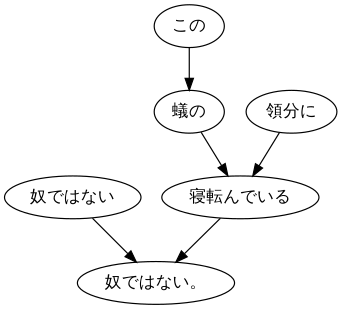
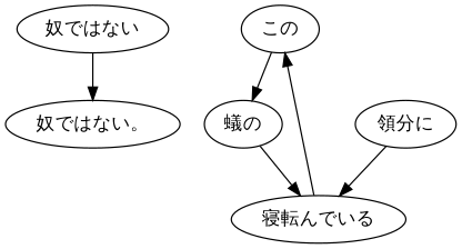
  digraph {
    n1 [label="奴ではない"]
    n2 [label="奴ではない。"]
    n3 [label="この"]
    n4 [label="蟻の"]
    n5 [label="寝転んでいる"]
    n6 [label="領分に"]
    n1 -> n2
    n3 -> n4
    n4 -> n5
-   n5 -> n2
+   n5 -> n3
    n6 -> n5
  }
